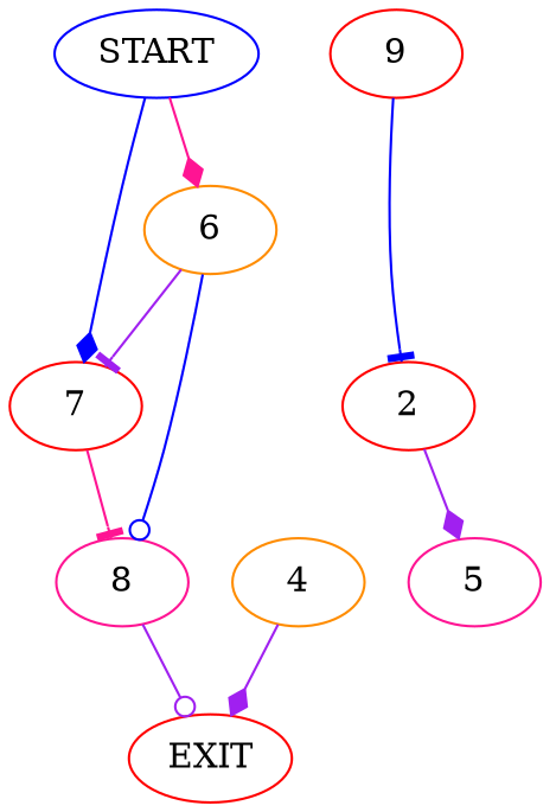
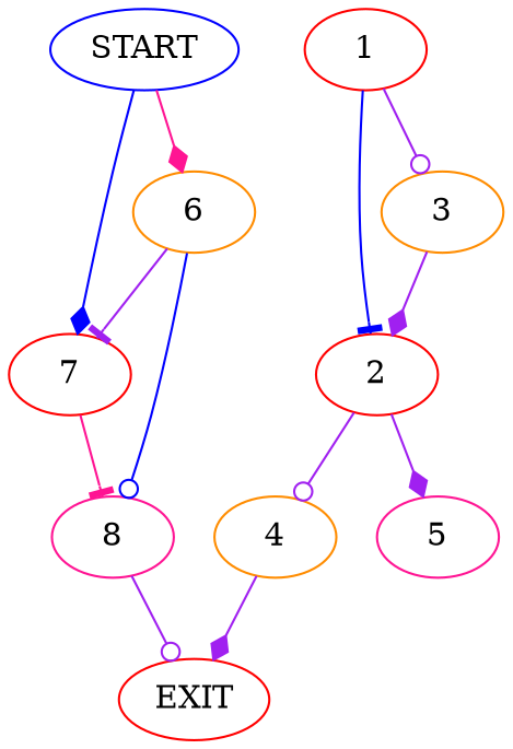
  digraph {
    node [color=red]
    edge [arrowhead=diamond color=purple]
    n1 [color=blue label=START]
    6 [color=darkorange]
    7
-   1 [label=9]
+   1
    2
+   3 [color=darkorange]
    8 [color=deeppink]
    n8 [label=EXIT]
    4 [color=darkorange]
    5 [color=deeppink]
    n1 -> 6 [color=deeppink]
    n1 -> 7 [color=blue]
    6 -> 7 [arrowhead=tee]
    6 -> 8 [arrowhead=odot color=blue]
    7 -> 8 [arrowhead=tee color=deeppink]
    1 -> 2 [arrowhead=tee color=blue]
+   1 -> 3 [arrowhead=odot]
+   2 -> 4 [arrowhead=odot]
    2 -> 5
+   3 -> 2
    8 -> n8 [arrowhead=odot]
    4 -> n8
  }
